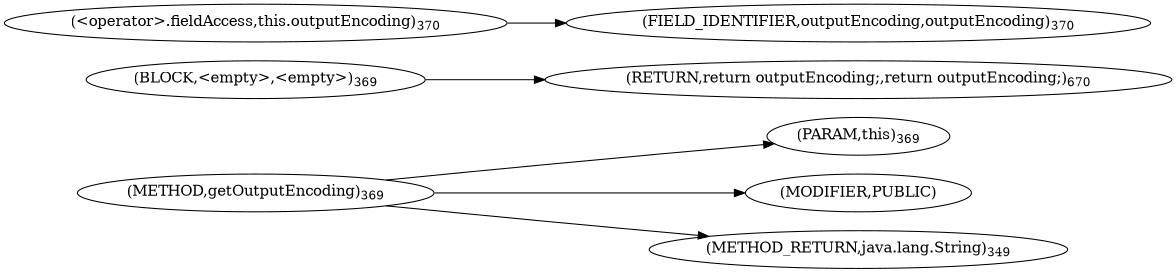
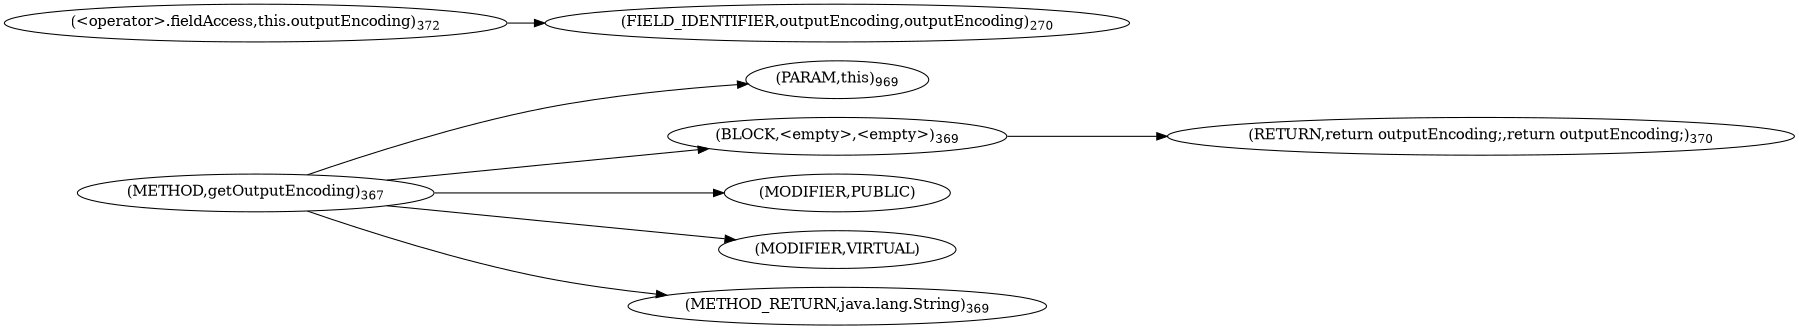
  digraph {
    rankdir=LR
-   n1 [label=<(METHOD,getOutputEncoding)<SUB>369</SUB>>]
-   n2 [label=<(PARAM,this)<SUB>369</SUB>>]
+   n1 [label=<(METHOD,getOutputEncoding)<SUB>367</SUB>>]
+   n2 [label=<(PARAM,this)<SUB>969</SUB>>]
    n3 [label=<(BLOCK,&lt;empty&gt;,&lt;empty&gt;)<SUB>369</SUB>>]
    n4 [label=<(MODIFIER,PUBLIC)>]
-   n6 [label=<(METHOD_RETURN,java.lang.String)<SUB>349</SUB>>]
-   n7 [label=<(RETURN,return outputEncoding;,return outputEncoding;)<SUB>670</SUB>>]
-   n8 [label=<(&lt;operator&gt;.fieldAccess,this.outputEncoding)<SUB>370</SUB>>]
-   n9 [label=<(FIELD_IDENTIFIER,outputEncoding,outputEncoding)<SUB>370</SUB>>]
+   n5 [label=<(MODIFIER,VIRTUAL)>]
+   n6 [label=<(METHOD_RETURN,java.lang.String)<SUB>369</SUB>>]
+   n7 [label=<(RETURN,return outputEncoding;,return outputEncoding;)<SUB>370</SUB>>]
+   n8 [label=<(&lt;operator&gt;.fieldAccess,this.outputEncoding)<SUB>372</SUB>>]
+   n9 [label=<(FIELD_IDENTIFIER,outputEncoding,outputEncoding)<SUB>270</SUB>>]
    n1 -> n2
+   n1 -> n3
    n1 -> n4
+   n1 -> n5
    n1 -> n6
    n3 -> n7
    n8 -> n9
  }
